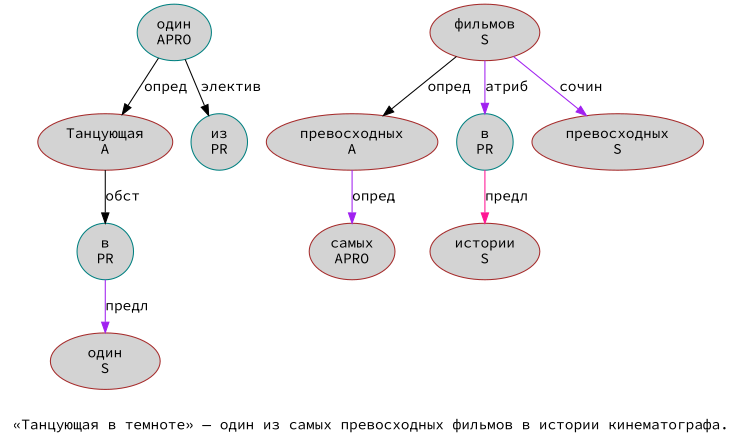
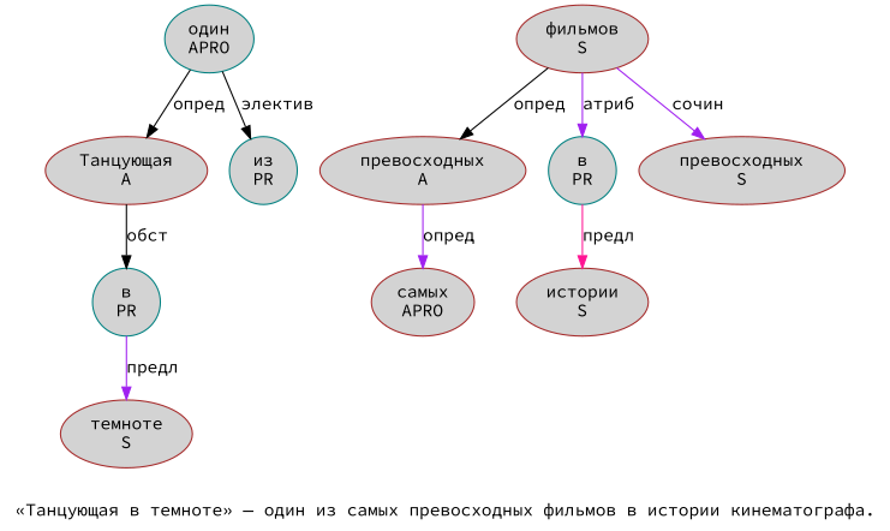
  digraph {
    fontname="Source Code Pro"
    label="«Танцующая в темноте» — один из самых превосходных фильмов в истории кинематографа."
    node [color=brown fillcolor=lightgray fontname="Source Code Pro" penwidth=1 shape=ellipse style=filled]
    edge [color=black fontname="Source Code Pro"]
    n1 [label="Танцующая\nA"]
    n2 [color=teal label="в\nPR"]
-   n3 [label="один\nS"]
+   n3 [label="темноте\nS"]
    n4 [color=teal label="один\nAPRO"]
    n5 [color=teal label="из\nPR"]
    n6 [label="фильмов\nS"]
    n7 [label="превосходных\nA"]
    n8 [color=teal label="в\nPR"]
    n9 [label="превосходных\nS"]
    n10 [label="самых\nAPRO"]
    n11 [label="истории\nS"]
    n1 -> n2 [label="обст"]
    n2 -> n3 [color=purple label="предл"]
    n4 -> n1 [label="опред"]
    n4 -> n5 [label="электив"]
    n6 -> n7 [label="опред"]
    n6 -> n8 [color=purple label="атриб"]
    n6 -> n9 [color=purple label="сочин"]
    n7 -> n10 [color=purple label="опред"]
    n8 -> n11 [color=deeppink label="предл"]
  }
